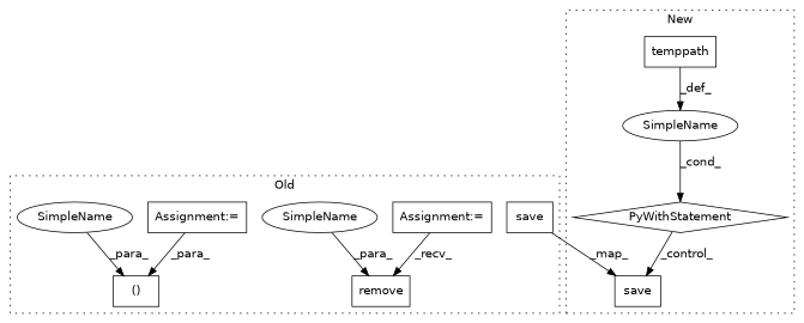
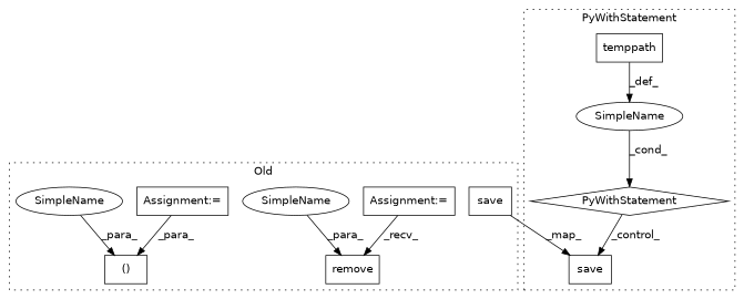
  digraph {
    fontname="DejaVu Sans"
    node [a=32 l="5,1" shape=box fontname="DejaVu Sans"]
    edge [fontname="DejaVu Sans"]
    n1 [a=106 l=19 label="()" s=3726]
    n2 [l="7,1" label=remove s="3958,3970"]
    n3 [a=7 l=1 label="Assignment:=" s=2880]
    n4 [a=7 l=2 label="Assignment:=" s=2759]
    n5 [label=save s="3784,3794"]
    n6 [a=42 l=5 label=SimpleName s=3965 shape=ellipse]
    n7 [a=42 l=5 label=SimpleName s=3740 shape=ellipse]
    n8 [l=10 label=temppath s=3581]
    n9 [a=104 l="10,2" label=PyWithStatement s="3571,3591" shape=diamond]
    n10 [label=save s="3628,3638"]
    n11 [a=42 label=SimpleName shape=ellipse l=""]
    subgraph cluster_1 {
      label=Old
      style=dotted
      n1
      n2
      n3
      n4
      n5
      n6
      n7
    }
    subgraph cluster_2 {
-     label=New
+     label=PyWithStatement
      style=dotted
      n8
      n9
      n10
      n11
    }
    n3 -> n1 [label=_para_]
    n4 -> n2 [label=_recv_]
    n5 -> n10 [label=_map_]
    n6 -> n2 [label=_para_]
    n7 -> n1 [label=_para_]
    n8 -> n11 [label=_def_]
    n9 -> n10 [label=_control_]
    n11 -> n9 [label=_cond_]
  }
